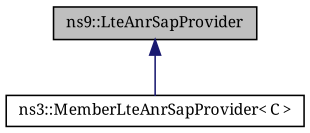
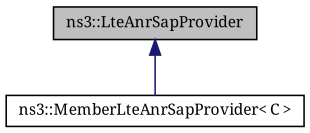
  digraph {
    fontname="Noto Serif"
    node [color=black fontname="Noto Serif" fontsize=10 shape=record style=filled]
-   n1 [fillcolor=grey75 fontcolor=black height=0.2 label="ns9::LteAnrSapProvider" width=0.4]
+   n1 [fillcolor=grey75 fontcolor=black height=0.2 label="ns3::LteAnrSapProvider" width=0.4]
    n2 [fillcolor=white height=0.2 label="ns3::MemberLteAnrSapProvider\< C \>" width=0.4]
    n1 -> n2 [color=midnightblue dir=back fontname="Noto Serif" fontsize=10 labelfontname=Helvetica labelfontsize=10 style=solid]
  }
